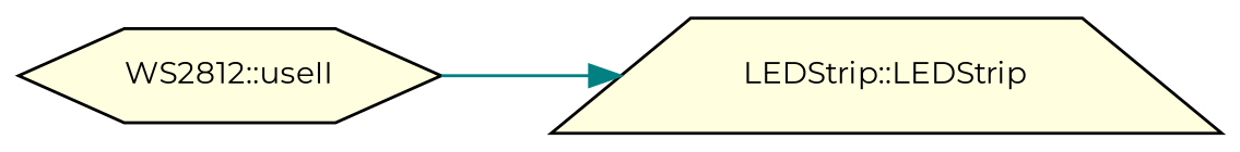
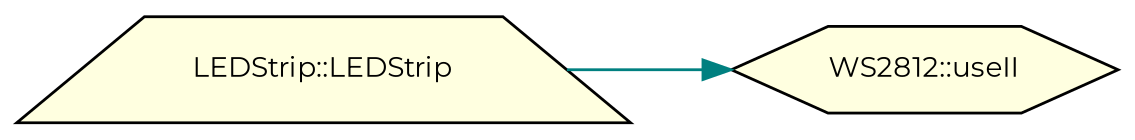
  digraph {
    rankdir=LR
    fontname=Montserrat
    node [color=black fillcolor=lightyellow fontname=Montserrat fontsize=10 style=filled]
    n1 [fontcolor=black height=0.2 label="LEDStrip::LEDStrip" shape=trapezium width=0.4]
    n2 [height=0.2 label="WS2812::useII" shape=hexagon width=0.4]
-   n2 -> n1 [color=teal fontname=Montserrat fontsize=10 labelfontname=Helvetica labelfontsize=10 style=solid]
+   n1 -> n2 [color=teal fontname=Montserrat fontsize=10 labelfontname=Helvetica labelfontsize=10 style=solid]
  }
